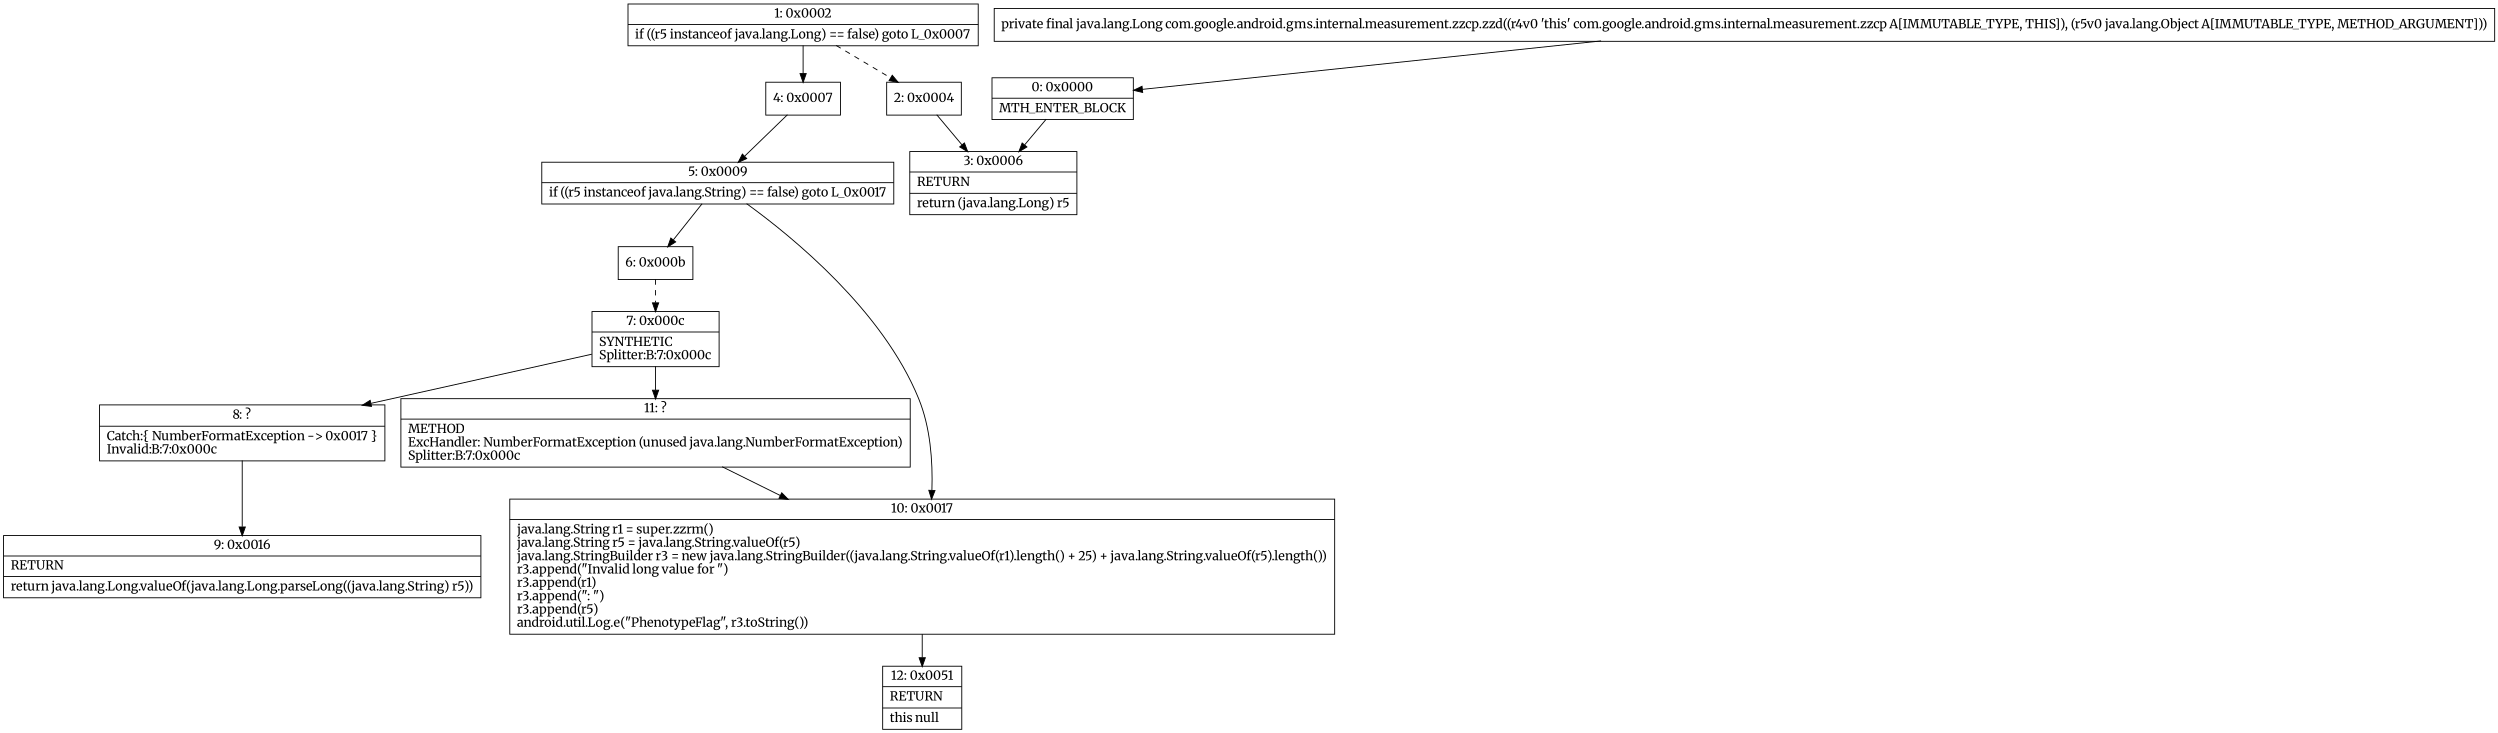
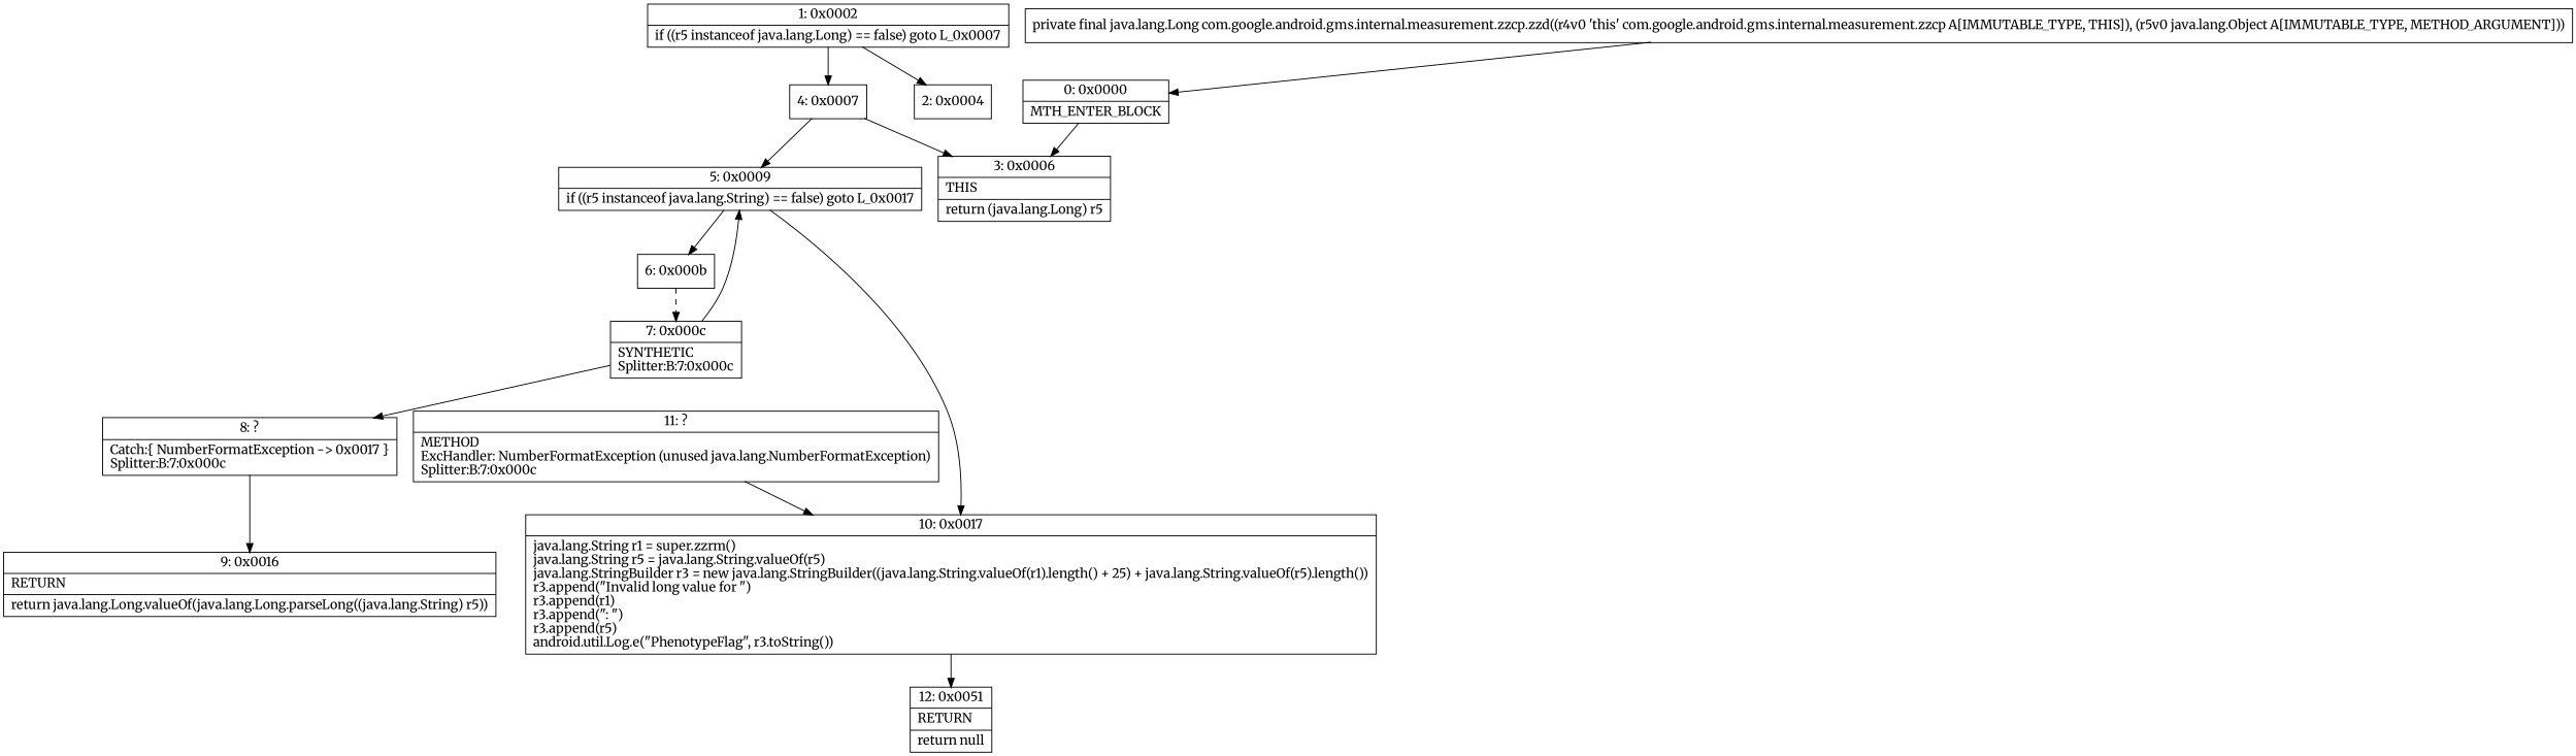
  digraph {
    fontname=Merriweather
    node [fontname=Merriweather shape=record]
    edge [fontname=Merriweather]
    n1 [label="{0\:\ 0x0000|MTH_ENTER_BLOCK\l}"]
-   n2 [label="{3\:\ 0x0006|RETURN\l|return (java.lang.Long) r5\l}"]
+   n2 [label="{3\:\ 0x0006|THIS\l|return (java.lang.Long) r5\l}"]
    n3 [label="{1\:\ 0x0002|if ((r5 instanceof java.lang.Long) == false) goto L_0x0007\l}"]
    n4 [label="{2\:\ 0x0004}"]
    n5 [label="{4\:\ 0x0007}"]
    n6 [label="{5\:\ 0x0009|if ((r5 instanceof java.lang.String) == false) goto L_0x0017\l}"]
    n7 [label="{6\:\ 0x000b}"]
    n8 [label="{10\:\ 0x0017|java.lang.String r1 = super.zzrm()\ljava.lang.String r5 = java.lang.String.valueOf(r5)\ljava.lang.StringBuilder r3 = new java.lang.StringBuilder((java.lang.String.valueOf(r1).length() + 25) + java.lang.String.valueOf(r5).length())\lr3.append(\"Invalid long value for \")\lr3.append(r1)\lr3.append(\": \")\lr3.append(r5)\landroid.util.Log.e(\"PhenotypeFlag\", r3.toString())\l}"]
    n9 [label="{7\:\ 0x000c|SYNTHETIC\lSplitter:B:7:0x000c\l}"]
-   n10 [label="{12\:\ 0x0051|RETURN\l|this null\l}"]
-   n11 [label="{8\:\ ?|Catch:\{ NumberFormatException \-\> 0x0017 \}\lInvalid:B:7:0x000c\l}"]
+   n10 [label="{12\:\ 0x0051|RETURN\l|return null\l}"]
+   n11 [label="{8\:\ ?|Catch:\{ NumberFormatException \-\> 0x0017 \}\lSplitter:B:7:0x000c\l}"]
    n12 [label="{11\:\ ?|METHOD\lExcHandler: NumberFormatException (unused java.lang.NumberFormatException)\lSplitter:B:7:0x000c\l}"]
    n13 [label="{9\:\ 0x0016|RETURN\l|return java.lang.Long.valueOf(java.lang.Long.parseLong((java.lang.String) r5))\l}"]
    n14 [label="{private final java.lang.Long com.google.android.gms.internal.measurement.zzcp.zzd((r4v0 'this' com.google.android.gms.internal.measurement.zzcp A[IMMUTABLE_TYPE, THIS]), (r5v0 java.lang.Object A[IMMUTABLE_TYPE, METHOD_ARGUMENT])) }"]
    n1 -> n2
-   n3 -> n4 [style=dashed]
+   n3 -> n4 [style=solid]
    n3 -> n5
-   n4 -> n2
+   n5 -> n2
    n5 -> n6
    n6 -> n7 [style=solid]
    n6 -> n8
    n7 -> n9 [style=dashed]
    n8 -> n10
    n9 -> n11
-   n9 -> n12
+   n9 -> n6
    n11 -> n13
    n12 -> n8
    n14 -> n1
  }
